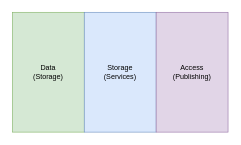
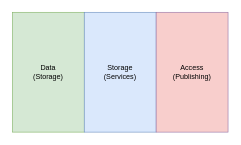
  <mxCell id="0" />
  <mxCell id="1" parent="0" />
  <mxCell id="2" value="Data&lt;br&gt;(Storage)" style="rounded=0;whiteSpace=wrap;html=1;fillColor=#d5e8d4;strokeColor=#82b366;" parent="1" vertex="1"><mxGeometry x="20" y="20" width="120" height="200" as="geometry" /></mxCell>
  <mxCell id="3" value="Storage&lt;br&gt;(Services)" style="rounded=0;whiteSpace=wrap;html=1;fillColor=#dae8fc;strokeColor=#6c8ebf;" parent="1" vertex="1"><mxGeometry x="140" y="20" width="120" height="200" as="geometry" /></mxCell>
- <mxCell id="4" value="Access&lt;br&gt;(Publishing)" style="rounded=0;whiteSpace=wrap;html=1;fillColor=#e1d5e7;strokeColor=#9673a6;" parent="1" vertex="1"><mxGeometry x="260" y="20" width="120" height="200" as="geometry" /></mxCell>
+ <mxCell id="4" value="Access&lt;br&gt;(Publishing)" style="rounded=0;whiteSpace=wrap;html=1;fillColor=#f8cecc;strokeColor=#9673a6;" parent="1" vertex="1"><mxGeometry x="260" y="20" width="120" height="200" as="geometry" /></mxCell>
